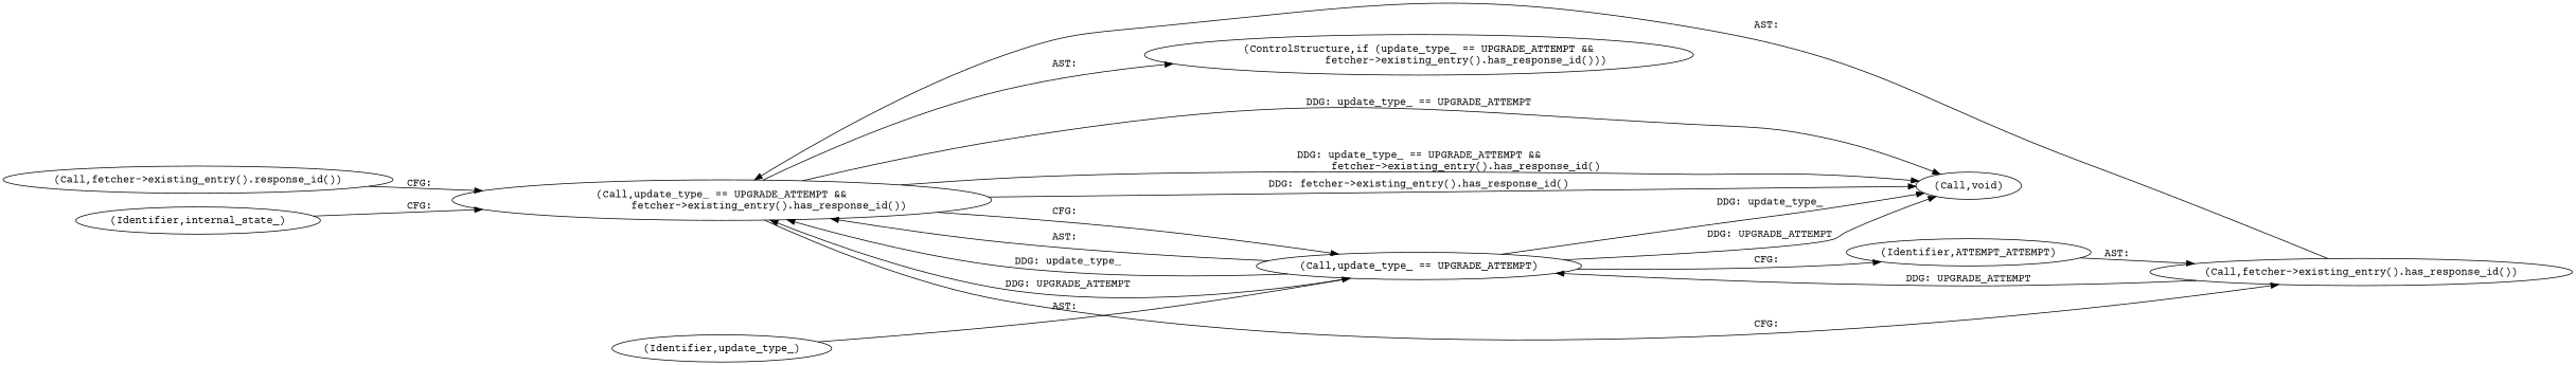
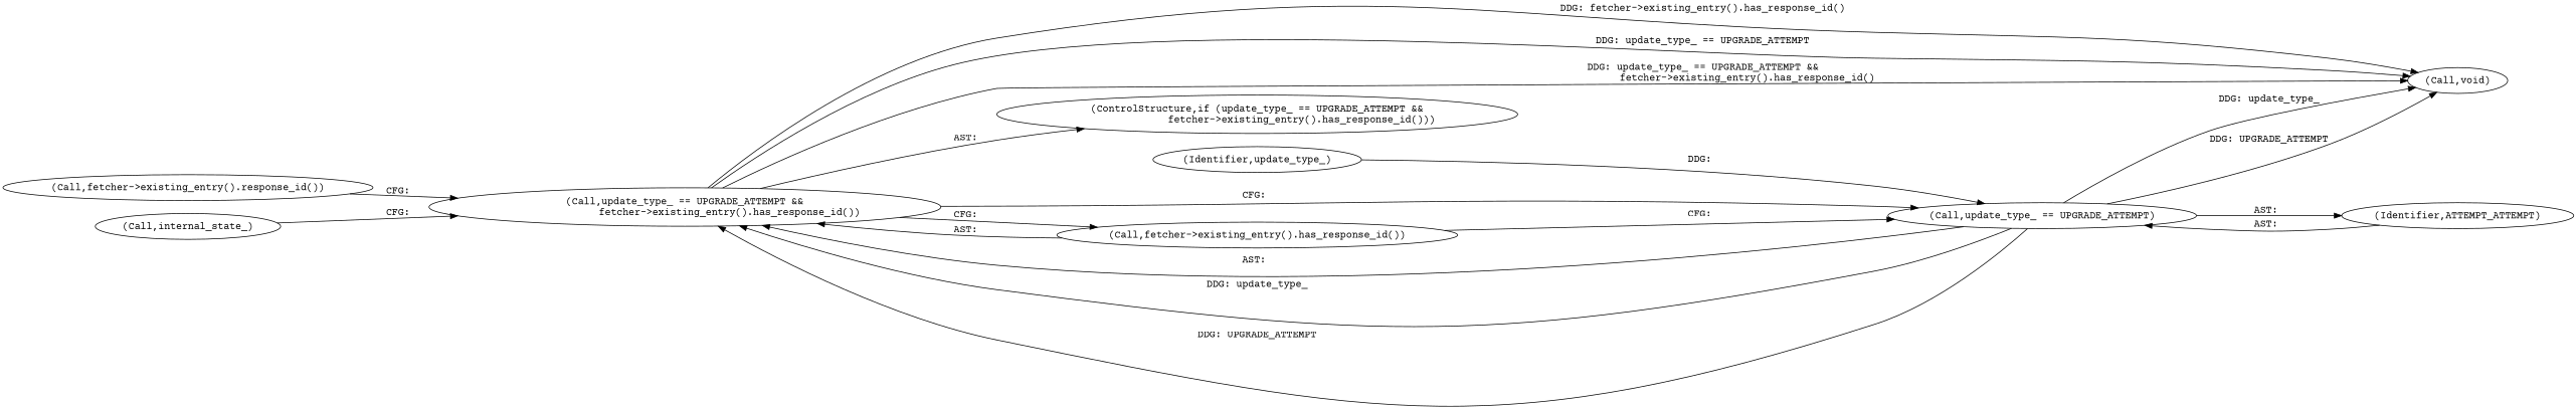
  digraph {
    fontname="Courier Prime"
    rankdir=LR
    node [fontname="Courier Prime"]
    edge [fontname="Courier Prime"]
    n1 [label="(Call,update_type_ == UPGRADE_ATTEMPT &&\n               fetcher->existing_entry().has_response_id())"]
    n2 [label="(Call,update_type_ == UPGRADE_ATTEMPT)"]
    n3 [label="(Call,fetcher->existing_entry().has_response_id())"]
    n4 [label="(ControlStructure,if (update_type_ == UPGRADE_ATTEMPT &&\n               fetcher->existing_entry().has_response_id()))"]
    n5 [label="(Call,void)"]
    n6 [label="(Identifier,ATTEMPT_ATTEMPT)"]
    n7 [label="(Call,fetcher->existing_entry().response_id())"]
    n8 [label="(Identifier,update_type_)"]
-   n9 [label="(Identifier,internal_state_)"]
+   n9 [label="(Call,internal_state_)"]
    n1 -> n2 [label="CFG: "]
    n1 -> n3 [label="CFG: "]
    n1 -> n4 [label="AST: "]
    n1 -> n5 [label="DDG: update_type_ == UPGRADE_ATTEMPT"]
    n1 -> n5 [label="DDG: update_type_ == UPGRADE_ATTEMPT &&\n               fetcher->existing_entry().has_response_id()"]
    n1 -> n5 [label="DDG: fetcher->existing_entry().has_response_id()"]
    n2 -> n1 [label="AST: "]
    n2 -> n1 [label="DDG: update_type_"]
    n2 -> n1 [label="DDG: UPGRADE_ATTEMPT"]
    n2 -> n5 [label="DDG: update_type_"]
    n2 -> n5 [label="DDG: UPGRADE_ATTEMPT"]
-   n2 -> n6 [label="CFG: "]
+   n2 -> n6 [label="AST: "]
    n3 -> n1 [label="AST: "]
-   n3 -> n2 [label="DDG: UPGRADE_ATTEMPT"]
-   n6 -> n3 [label="AST: "]
+   n3 -> n2 [label="CFG: "]
+   n6 -> n2 [label="AST: "]
    n7 -> n1 [label="CFG: "]
-   n8 -> n2 [label="AST: "]
+   n8 -> n2 [label="DDG: "]
    n9 -> n1 [label="CFG: "]
  }
